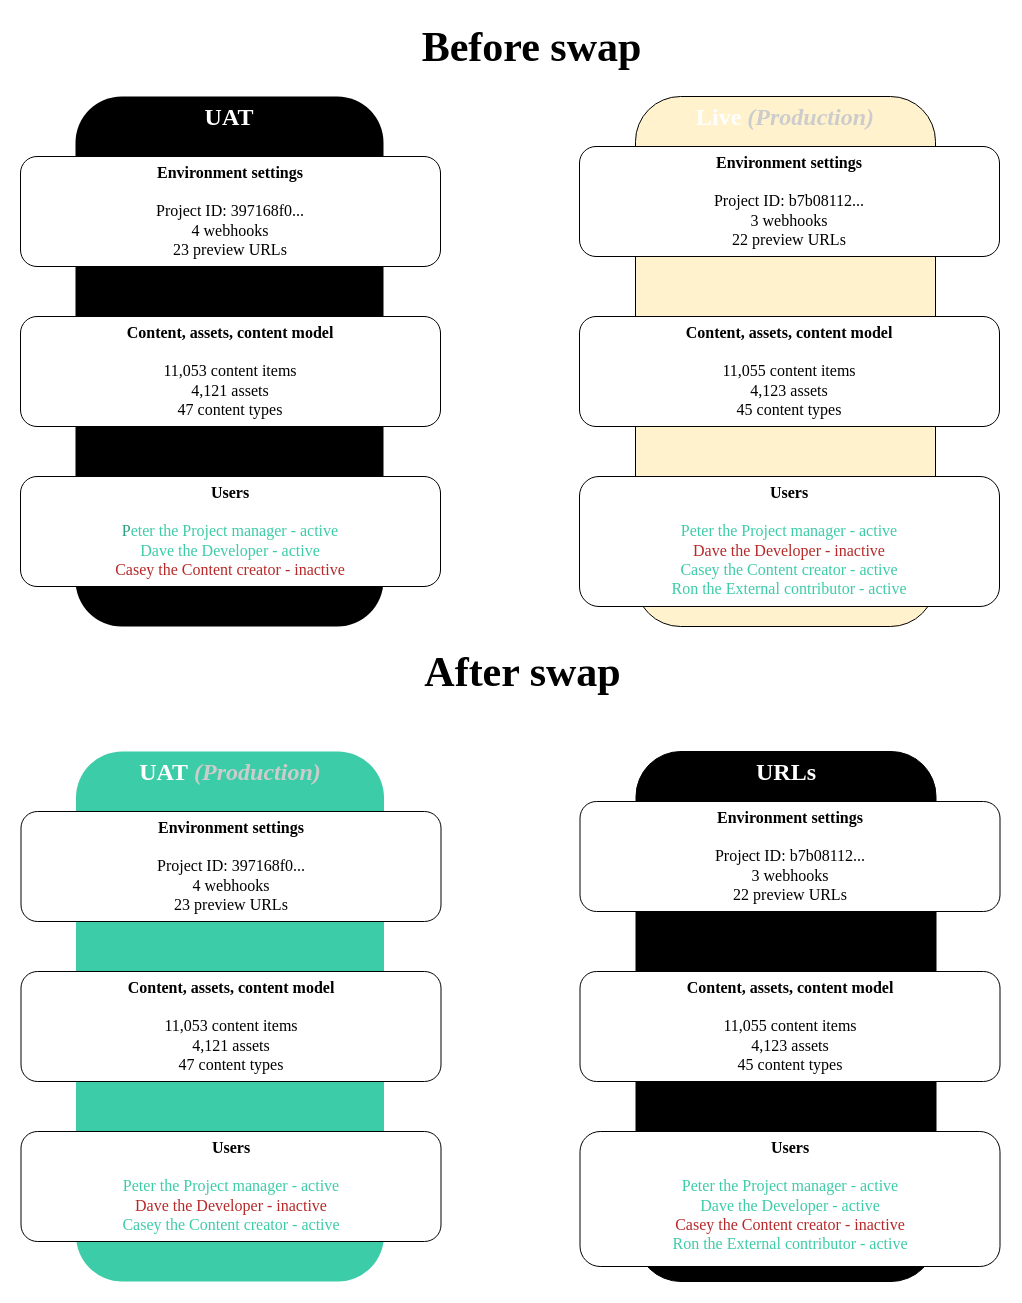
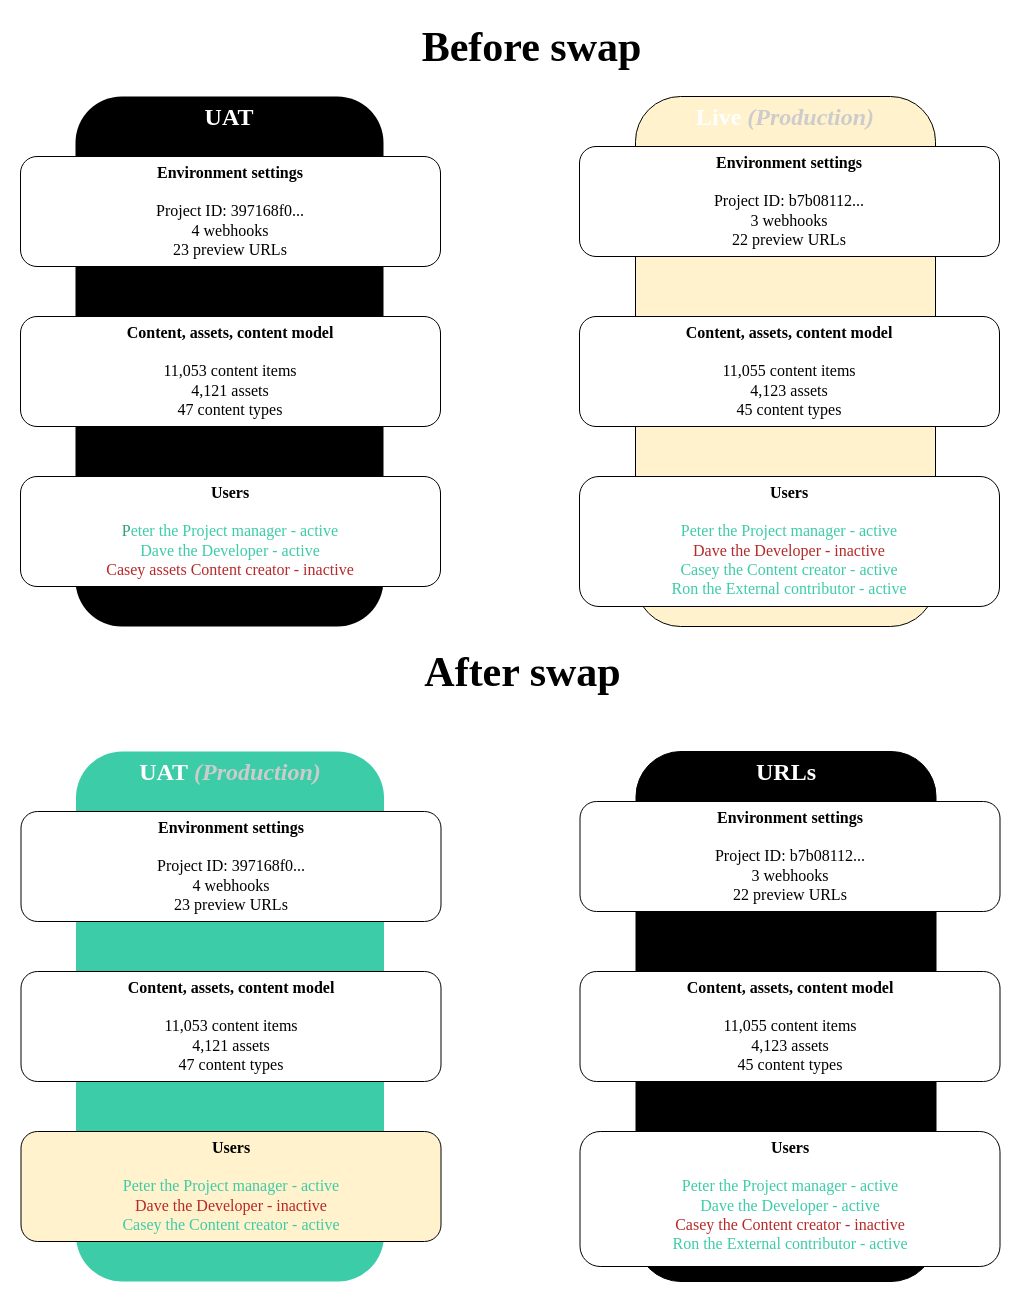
  <mxCell id="0" />
  <mxCell id="1" parent="0" />
  <mxCell id="2" value="&lt;b style=&quot;font-size: 24px;&quot;&gt;Live&lt;font style=&quot;font-size: 24px;&quot;&gt; &lt;i style=&quot;font-size: 24px;&quot;&gt;&lt;font color=&quot;#cccccc&quot; style=&quot;font-size: 24px;&quot;&gt;(Production)&lt;/font&gt;&lt;/i&gt;&lt;/font&gt;&lt;/b&gt;" style="whiteSpace=wrap;html=1;fillColor=#fff2cc;fontSize=24;strokeColor=#000000;verticalAlign=top;fontColor=#FFFFFF;rounded=1;fontFamily=Work Sans;" parent="1" vertex="1"><mxGeometry x="635" y="96" width="300" height="530" as="geometry" /></mxCell>
  <mxCell id="3" value="&lt;b style=&quot;font-size: 24px;&quot;&gt;UAT&lt;/b&gt;" style="whiteSpace=wrap;html=1;fillColor=#000000;gradientColor=none;fontSize=24;strokeColor=none;verticalAlign=top;fontColor=#FFFFFF;rounded=1;fontFamily=Work Sans;" parent="1" vertex="1"><mxGeometry x="75" y="96" width="308" height="530" as="geometry" /></mxCell>
  <mxCell id="4" value="&lt;b style=&quot;font-size: 16px&quot;&gt;Environment settings&lt;br style=&quot;font-size: 16px&quot;&gt;&lt;/b&gt;&lt;br style=&quot;font-size: 16px&quot;&gt;Project ID:&amp;nbsp;&lt;span&gt;397168f0...&lt;/span&gt;&lt;br&gt;4 webhooks&lt;br style=&quot;font-size: 16px&quot;&gt;23 preview URLs&lt;br style=&quot;font-size: 16px&quot;&gt;&lt;span style=&quot;font-size: 16px&quot;&gt;&lt;br style=&quot;font-size: 16px&quot;&gt;&lt;/span&gt;" style="rounded=1;whiteSpace=wrap;html=1;verticalAlign=top;fontFamily=Work Sans;fontSize=16;" parent="1" vertex="1"><mxGeometry x="20" y="156" width="420" height="110" as="geometry" /></mxCell>
  <mxCell id="5" value="Content, assets, content model&lt;br style=&quot;font-size: 16px&quot;&gt;&lt;br style=&quot;font-size: 16px&quot;&gt;&lt;span style=&quot;font-weight: normal ; font-size: 16px&quot;&gt;11,053 content items&lt;br style=&quot;font-size: 16px&quot;&gt;4,121 assets&lt;br&gt;47 content types&lt;br&gt;&lt;/span&gt;" style="rounded=1;whiteSpace=wrap;html=1;fontStyle=1;verticalAlign=top;fontFamily=Work Sans;fontSize=16;" parent="1" vertex="1"><mxGeometry x="20" y="316" width="420" height="110" as="geometry" /></mxCell>
- <mxCell id="6" value="&lt;b style=&quot;font-size: 16px&quot;&gt;Users&lt;/b&gt;&lt;br style=&quot;font-size: 16px&quot;&gt;&lt;br style=&quot;font-size: 16px&quot;&gt;&lt;font style=&quot;font-size: 16px&quot;&gt;&lt;font color=&quot;#2c9e7e&quot;&gt;P&lt;/font&gt;&lt;font color=&quot;#3dcca8&quot;&gt;eter the Project manager - active&lt;br style=&quot;font-size: 16px&quot;&gt;Dave the Developer - active&lt;/font&gt;&lt;br style=&quot;font-size: 16px&quot;&gt;&lt;/font&gt;&lt;font style=&quot;font-size: 16px&quot; color=&quot;#b72929&quot;&gt;Casey the Content creator - inactive&lt;/font&gt;" style="rounded=1;whiteSpace=wrap;html=1;verticalAlign=top;fontFamily=Work Sans;fontSize=16;" parent="1" vertex="1"><mxGeometry x="20" y="476" width="420" height="110" as="geometry" /></mxCell>
+ <mxCell id="6" value="&lt;b style=&quot;font-size: 16px&quot;&gt;Users&lt;/b&gt;&lt;br style=&quot;font-size: 16px&quot;&gt;&lt;br style=&quot;font-size: 16px&quot;&gt;&lt;font style=&quot;font-size: 16px&quot;&gt;&lt;font color=&quot;#2c9e7e&quot;&gt;P&lt;/font&gt;&lt;font color=&quot;#3dcca8&quot;&gt;eter the Project manager - active&lt;br style=&quot;font-size: 16px&quot;&gt;Dave the Developer - active&lt;/font&gt;&lt;br style=&quot;font-size: 16px&quot;&gt;&lt;/font&gt;&lt;font style=&quot;font-size: 16px&quot; color=&quot;#b72929&quot;&gt;Casey assets Content creator - inactive&lt;/font&gt;" style="rounded=1;whiteSpace=wrap;html=1;verticalAlign=top;fontFamily=Work Sans;fontSize=16;" parent="1" vertex="1"><mxGeometry x="20" y="476" width="420" height="110" as="geometry" /></mxCell>
  <mxCell id="7" value="&lt;b style=&quot;font-size: 16px&quot;&gt;Environment settings&lt;br style=&quot;font-size: 16px&quot;&gt;&lt;/b&gt;&lt;br style=&quot;font-size: 16px&quot;&gt;Project ID:&amp;nbsp;&lt;span&gt;b7b08112...&lt;/span&gt;&lt;br&gt;&lt;span style=&quot;font-size: 16px&quot;&gt;3 webhooks&lt;br&gt;22 preview URLs&lt;br style=&quot;font-size: 16px&quot;&gt;&lt;/span&gt;" style="rounded=1;whiteSpace=wrap;html=1;verticalAlign=top;fontFamily=Work Sans;fontSize=16;" parent="1" vertex="1"><mxGeometry x="579" y="146" width="420" height="110" as="geometry" /></mxCell>
  <mxCell id="8" value="Content, assets,&amp;nbsp;content model&lt;br style=&quot;font-size: 16px&quot;&gt;&lt;br style=&quot;font-size: 16px&quot;&gt;&lt;span style=&quot;font-weight: normal ; font-size: 16px&quot;&gt;11,055 content items&lt;br style=&quot;font-size: 16px&quot;&gt;4,123 assets&lt;br&gt;45 content types&lt;br&gt;&lt;/span&gt;" style="rounded=1;whiteSpace=wrap;html=1;fontStyle=1;verticalAlign=top;fontFamily=Work Sans;fontSize=16;" parent="1" vertex="1"><mxGeometry x="579" y="316" width="420" height="110" as="geometry" /></mxCell>
  <mxCell id="9" value="&lt;b style=&quot;color: rgb(0 , 0 , 0) ; font-size: 16px ; font-style: normal ; letter-spacing: normal ; text-align: center ; text-indent: 0px ; text-transform: none ; word-spacing: 0px&quot;&gt;Users&lt;/b&gt;&lt;br style=&quot;color: rgb(0 , 0 , 0) ; font-size: 16px ; font-style: normal ; font-weight: 400 ; letter-spacing: normal ; text-align: center ; text-indent: 0px ; text-transform: none ; word-spacing: 0px&quot;&gt;&lt;br style=&quot;color: rgb(0 , 0 , 0) ; font-size: 16px ; font-style: normal ; font-weight: 400 ; letter-spacing: normal ; text-align: center ; text-indent: 0px ; text-transform: none ; word-spacing: 0px&quot;&gt;&lt;font color=&quot;#3dcca8&quot; style=&quot;font-size: 16px;&quot;&gt;Peter the Project manager - active&lt;/font&gt;&lt;br style=&quot;font-size: 16px&quot;&gt;&lt;font style=&quot;font-size: 16px&quot; color=&quot;#b72929&quot;&gt;Dave the Developer - inactive&lt;br style=&quot;font-size: 16px&quot;&gt;&lt;/font&gt;&lt;font style=&quot;font-size: 16px&quot;&gt;&lt;font color=&quot;#3dcca8&quot;&gt;Casey the Content creator - active&lt;br&gt;Ron the External contributor - active&lt;/font&gt;&lt;br&gt;&lt;/font&gt;" style="rounded=1;whiteSpace=wrap;html=1;fillColor=default;labelBackgroundColor=none;verticalAlign=top;fontFamily=Work Sans;fontSize=16;" parent="1" vertex="1"><mxGeometry x="579" y="476" width="420" height="130" as="geometry" /></mxCell>
  <mxCell id="10" value="Before swap" style="text;html=1;align=center;verticalAlign=middle;resizable=0;points=[];autosize=1;strokeColor=none;fillColor=none;fontSize=42;fontFamily=Work Sans;fontStyle=1" parent="1" vertex="1"><mxGeometry x="396" y="20" width="270" height="54" as="geometry" /></mxCell>
  <mxCell id="11" value="&lt;b style=&quot;font-size: 24px&quot;&gt;URLs&lt;/b&gt;" style="whiteSpace=wrap;html=1;fillColor=#000000;fontSize=24;strokeColor=#000000;verticalAlign=top;fontColor=#FFFFFF;rounded=1;fontFamily=Work Sans;" parent="1" vertex="1"><mxGeometry x="635.5" y="751" width="300" height="530" as="geometry" /></mxCell>
  <mxCell id="12" value="&lt;b style=&quot;font-size: 24px&quot;&gt;UAT&lt;/b&gt;&lt;b&gt;&amp;nbsp;&lt;i&gt;&lt;font color=&quot;#cccccc&quot;&gt;(Production)&lt;/font&gt;&lt;/i&gt;&lt;/b&gt;" style="whiteSpace=wrap;html=1;fillColor=#3DCCA8;gradientColor=none;fontSize=24;strokeColor=none;verticalAlign=top;fontColor=#FFFFFF;rounded=1;fontFamily=Work Sans;" parent="1" vertex="1"><mxGeometry x="75.5" y="751" width="308" height="530" as="geometry" /></mxCell>
  <mxCell id="13" value="&lt;b&gt;Environment settings&lt;br&gt;&lt;/b&gt;&lt;br&gt;Project ID:&amp;nbsp;397168f0...&lt;br&gt;4 webhooks&lt;br&gt;23 preview URLs" style="rounded=1;whiteSpace=wrap;html=1;verticalAlign=top;fontFamily=Work Sans;fontSize=16;" parent="1" vertex="1"><mxGeometry x="20.5" y="811" width="420" height="110" as="geometry" /></mxCell>
  <mxCell id="14" value="Content, assets, content model&lt;br&gt;&lt;br&gt;&lt;span style=&quot;font-weight: normal&quot;&gt;11,053 content items&lt;br&gt;4,121 assets&lt;br&gt;47 content types&lt;/span&gt;" style="rounded=1;whiteSpace=wrap;html=1;fontStyle=1;verticalAlign=top;fontFamily=Work Sans;fontSize=16;" parent="1" vertex="1"><mxGeometry x="20.5" y="971" width="420" height="110" as="geometry" /></mxCell>
- <mxCell id="15" value="&lt;b style=&quot;font-size: 16px&quot;&gt;Users&lt;/b&gt;&lt;br style=&quot;font-size: 16px&quot;&gt;&lt;br style=&quot;font-size: 16px&quot;&gt;&lt;font style=&quot;font-size: 16px&quot;&gt;&lt;font color=&quot;#3dcca8&quot;&gt;Peter the Project manager - active&lt;br style=&quot;font-size: 16px&quot;&gt;&lt;/font&gt;&lt;font color=&quot;#b72929&quot;&gt;Dave the Developer - inactive&lt;br style=&quot;font-size: 16px&quot;&gt;&lt;/font&gt;&lt;/font&gt;&lt;font color=&quot;#3dcca8&quot; style=&quot;font-size: 16px&quot;&gt;Casey the Content creator - active&lt;/font&gt;" style="rounded=1;whiteSpace=wrap;html=1;verticalAlign=top;fontFamily=Work Sans;fontSize=16;" parent="1" vertex="1"><mxGeometry x="20.5" y="1131" width="420" height="110" as="geometry" /></mxCell>
+ <mxCell id="15" value="&lt;b style=&quot;font-size: 16px&quot;&gt;Users&lt;/b&gt;&lt;br style=&quot;font-size: 16px&quot;&gt;&lt;br style=&quot;font-size: 16px&quot;&gt;&lt;font style=&quot;font-size: 16px&quot;&gt;&lt;font color=&quot;#3dcca8&quot;&gt;Peter the Project manager - active&lt;br style=&quot;font-size: 16px&quot;&gt;&lt;/font&gt;&lt;font color=&quot;#b72929&quot;&gt;Dave the Developer - inactive&lt;br style=&quot;font-size: 16px&quot;&gt;&lt;/font&gt;&lt;/font&gt;&lt;font color=&quot;#3dcca8&quot; style=&quot;font-size: 16px&quot;&gt;Casey the Content creator - active&lt;/font&gt;" style="rounded=1;whiteSpace=wrap;html=1;verticalAlign=top;fontFamily=Work Sans;fontSize=16;fillColor=#fff2cc;" parent="1" vertex="1"><mxGeometry x="20.5" y="1131" width="420" height="110" as="geometry" /></mxCell>
  <mxCell id="16" value="&lt;b style=&quot;font-size: 16px&quot;&gt;Environment settings&lt;br style=&quot;font-size: 16px&quot;&gt;&lt;/b&gt;&lt;br style=&quot;font-size: 16px&quot;&gt;Project ID:&amp;nbsp;&lt;span&gt;b7b08112...&lt;/span&gt;&lt;br&gt;&lt;span style=&quot;font-size: 16px&quot;&gt;3 webhooks&lt;br&gt;22 preview URLs&lt;br style=&quot;font-size: 16px&quot;&gt;&lt;/span&gt;" style="rounded=1;whiteSpace=wrap;html=1;verticalAlign=top;fontFamily=Work Sans;fontSize=16;" parent="1" vertex="1"><mxGeometry x="579.5" y="801" width="420" height="110" as="geometry" /></mxCell>
  <mxCell id="17" value="Content, assets,&amp;nbsp;content model&lt;br&gt;&lt;br&gt;&lt;span style=&quot;font-weight: normal&quot;&gt;11,055 content items&lt;br&gt;4,123 assets&lt;br&gt;45 content types&lt;/span&gt;" style="rounded=1;whiteSpace=wrap;html=1;fontStyle=1;verticalAlign=top;fontFamily=Work Sans;fontSize=16;" parent="1" vertex="1"><mxGeometry x="579.5" y="971" width="420" height="110" as="geometry" /></mxCell>
  <mxCell id="18" value="&lt;b style=&quot;color: rgb(0 , 0 , 0) ; font-size: 16px ; font-style: normal ; letter-spacing: normal ; text-align: center ; text-indent: 0px ; text-transform: none ; word-spacing: 0px&quot;&gt;Users&lt;/b&gt;&lt;br style=&quot;color: rgb(0 , 0 , 0) ; font-size: 16px ; font-style: normal ; font-weight: 400 ; letter-spacing: normal ; text-align: center ; text-indent: 0px ; text-transform: none ; word-spacing: 0px&quot;&gt;&lt;br style=&quot;color: rgb(0 , 0 , 0) ; font-size: 16px ; font-style: normal ; font-weight: 400 ; letter-spacing: normal ; text-align: center ; text-indent: 0px ; text-transform: none ; word-spacing: 0px&quot;&gt;&lt;font color=&quot;#3dcca8&quot;&gt;&lt;font style=&quot;font-size: 16px;&quot;&gt;Peter the Project manager - active&lt;/font&gt;&lt;br style=&quot;font-size: 16px&quot;&gt;&lt;/font&gt;&lt;font style=&quot;font-size: 16px&quot;&gt;&lt;font color=&quot;#3dcca8&quot;&gt;Dave the Developer - active&lt;/font&gt;&lt;br style=&quot;font-size: 16px&quot;&gt;&lt;/font&gt;&lt;font style=&quot;font-size: 16px&quot; color=&quot;#b72929&quot;&gt;Casey the Content creator - inactive&lt;br&gt;&lt;/font&gt;&lt;font color=&quot;#3dcca8&quot;&gt;Ron the External contributor - active&lt;/font&gt;&lt;font style=&quot;font-size: 16px&quot; color=&quot;#2c9e7e&quot;&gt;&lt;br&gt;&lt;/font&gt;" style="rounded=1;whiteSpace=wrap;html=1;fillColor=default;labelBackgroundColor=none;verticalAlign=top;fontFamily=Work Sans;fontSize=16;" parent="1" vertex="1"><mxGeometry x="579.5" y="1131" width="420" height="135" as="geometry" /></mxCell>
  <mxCell id="19" value="After swap" style="text;html=1;align=center;verticalAlign=middle;resizable=0;points=[];autosize=1;strokeColor=none;fillColor=none;fontSize=42;fontFamily=Work Sans;fontStyle=1" parent="1" vertex="1"><mxGeometry x="403.5" y="645" width="236" height="54" as="geometry" /></mxCell>
